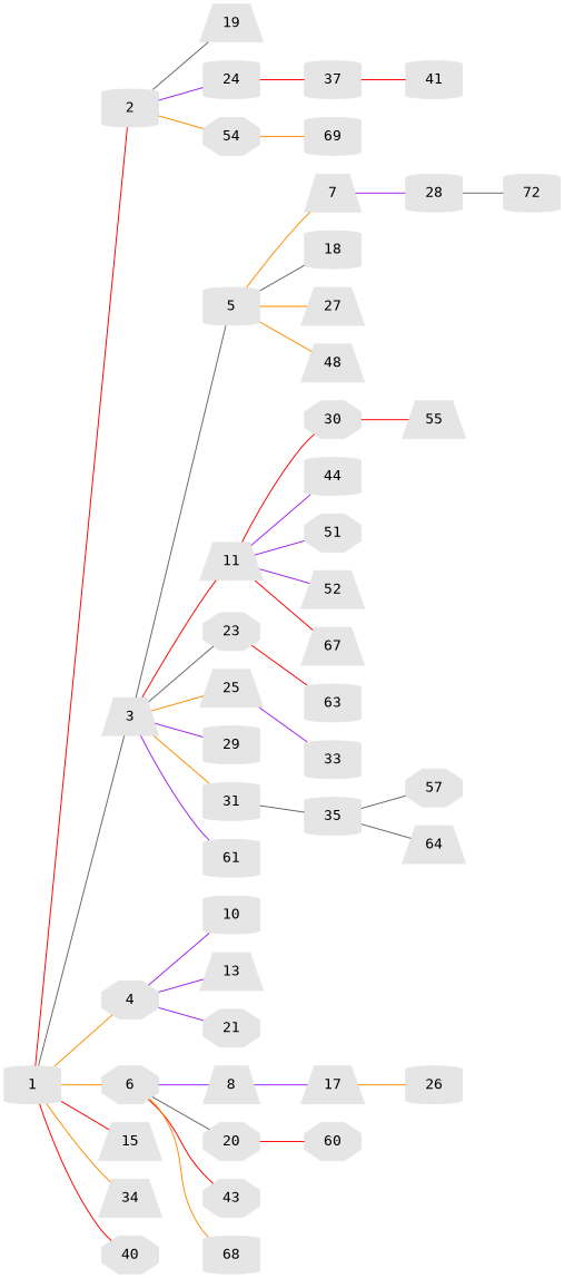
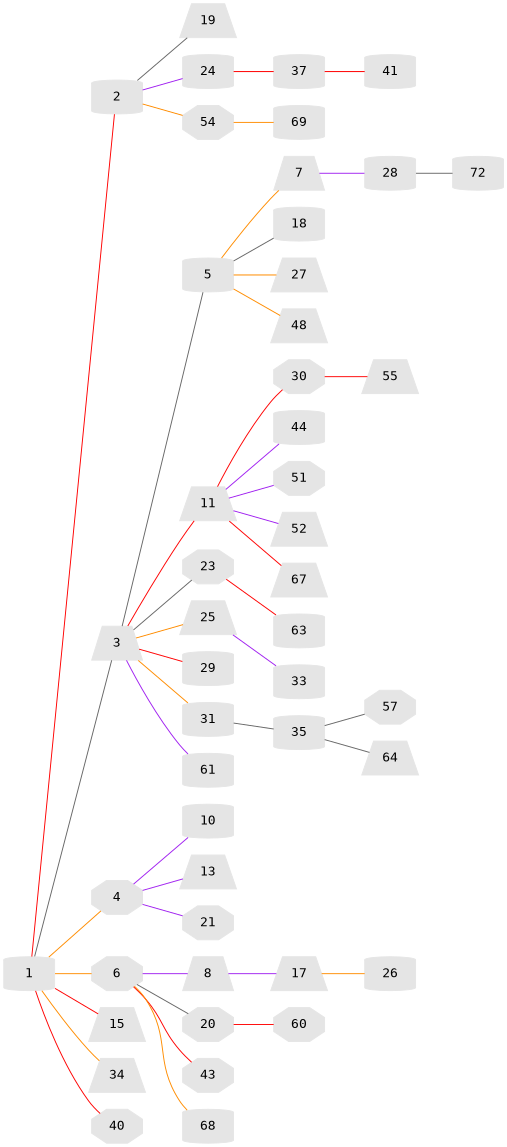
  graph {
    fontname="DejaVu Sans Mono"
    rankdir=LR
    node [color=gray90 fontname="DejaVu Sans Mono" shape=cylinder style=filled]
    edge [color=red fontname="DejaVu Sans Mono"]
    1 [super="+56"]
    2 [super="+14"]
    3 [shape=trapezium super="+9"]
    4 [shape=octagon super="+58"]
    6 [shape=octagon super="+46"]
    15 [shape=trapezium]
    34 [shape=trapezium super="+36"]
    40 [shape=octagon]
    19 [shape=trapezium]
    24
    54 [shape=octagon super="+71"]
    5 [super="+16"]
    11 [shape=trapezium super="+22"]
    23 [shape=octagon super="+47"]
    25 [shape=trapezium]
    29
    31
    61
    10 [super="+53"]
    13 [shape=trapezium super="+38"]
    21 [shape=octagon super="+66"]
    8 [shape=trapezium]
    20 [shape=octagon super="+42"]
    43 [shape=octagon]
    68
    37 [super="+50"]
    69
    7 [shape=trapezium super="+65"]
    18
    27 [shape=trapezium]
    48 [shape=trapezium]
    30 [shape=octagon super="+32"]
    44
    51 [shape=octagon super="+70"]
    52 [shape=trapezium]
    67 [shape=trapezium]
    63
    33 [super="+49"]
    35 [super="+45"]
    28
    17 [shape=trapezium super="+59"]
    60 [shape=octagon]
    72
    26
    55 [shape=trapezium]
    41
    57 [shape=octagon super="+62"]
    64 [shape=trapezium]
    1 -- 2
    1 -- 3 [color=gray40]
    1 -- 4 [color=darkorange]
    1 -- 6 [color=darkorange]
    1 -- 15
    1 -- 34 [color=darkorange]
    1 -- 40
    2 -- 19 [color=gray40]
    2 -- 24 [color=purple]
    2 -- 54 [color=darkorange]
    3 -- 5 [color=gray40]
    3 -- 11
    3 -- 23 [color=gray40]
    3 -- 25 [color=darkorange]
-   3 -- 29 [color=purple]
+   3 -- 29
    3 -- 31 [color=darkorange]
    3 -- 61 [color=purple]
    4 -- 10 [color=purple]
    4 -- 13 [color=purple]
    4 -- 21 [color=purple]
    6 -- 8 [color=purple]
    6 -- 20 [color=gray40]
    6 -- 43
    6 -- 68 [color=darkorange]
    24 -- 37
    54 -- 69 [color=darkorange]
    5 -- 7 [color=darkorange]
    5 -- 18 [color=gray40]
    5 -- 27 [color=darkorange]
    5 -- 48 [color=darkorange]
    11 -- 30
    11 -- 44 [color=purple]
    11 -- 51 [color=purple]
    11 -- 52 [color=purple]
    11 -- 67
    23 -- 63
    25 -- 33 [color=purple]
    31 -- 35 [color=gray40]
    8 -- 17 [color=purple]
    20 -- 60
    37 -- 41
    7 -- 28 [color=purple]
    30 -- 55
    35 -- 57 [color=gray40]
    35 -- 64 [color=gray40]
    28 -- 72 [color=gray40]
    17 -- 26 [color=darkorange]
  }
